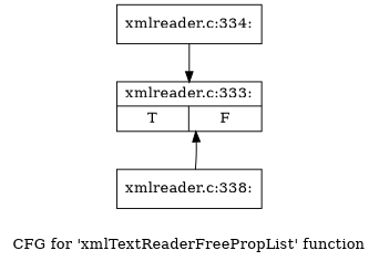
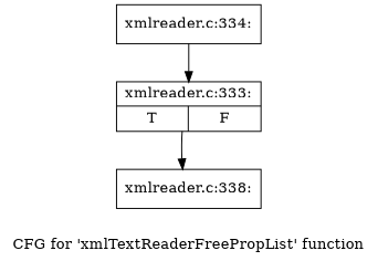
  digraph {
    label="CFG for 'xmlTextReaderFreePropList' function"
    node [shape=record]
    n1 [label="{xmlreader.c:333:|{<s0>T|<s1>F}}"]
    n2 [label="{xmlreader.c:338:}"]
    n3 [label="{xmlreader.c:334:}"]
-   n2 -> n1
+   n1 -> n2
    n3 -> n1
  }
